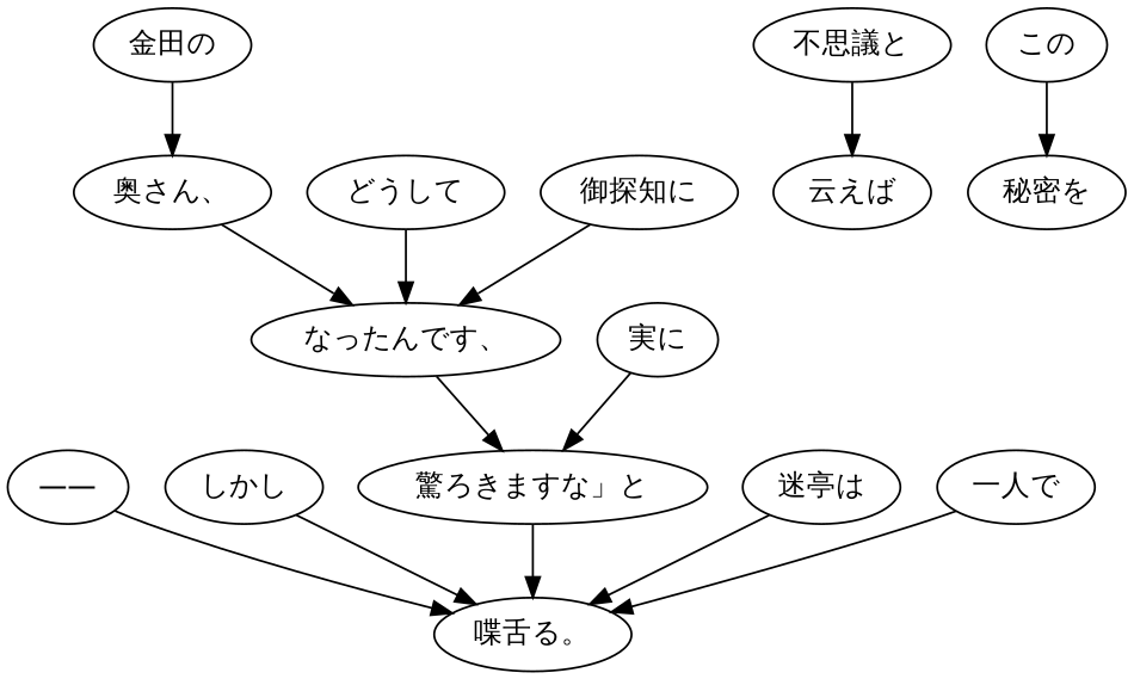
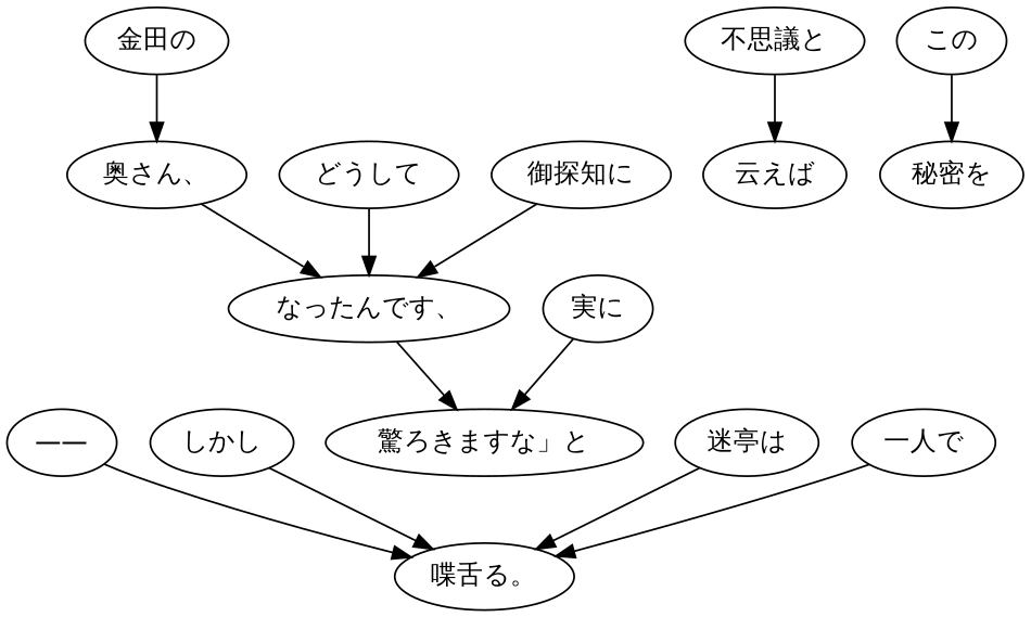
  digraph {
    n1 [label="——"]
    n2 [label="喋舌る。"]
    n3 [label="しかし"]
    n4 [label="不思議と"]
    n5 [label="云えば"]
    n6 [label="驚ろきますな」と"]
    n7 [label="金田の"]
    n8 [label="奥さん、"]
    n9 [label="なったんです、"]
    n10 [label="どうして"]
    n11 [label="この"]
    n12 [label="秘密を"]
    n13 [label="御探知に"]
    n14 [label="実に"]
    n15 [label="迷亭は"]
    n16 [label="一人で"]
    n1 -> n2
    n3 -> n2
    n4 -> n5
-   n6 -> n2
    n7 -> n8
    n8 -> n9
    n9 -> n6
    n10 -> n9
    n11 -> n12
    n13 -> n9
    n14 -> n6
    n15 -> n2
    n16 -> n2
  }
